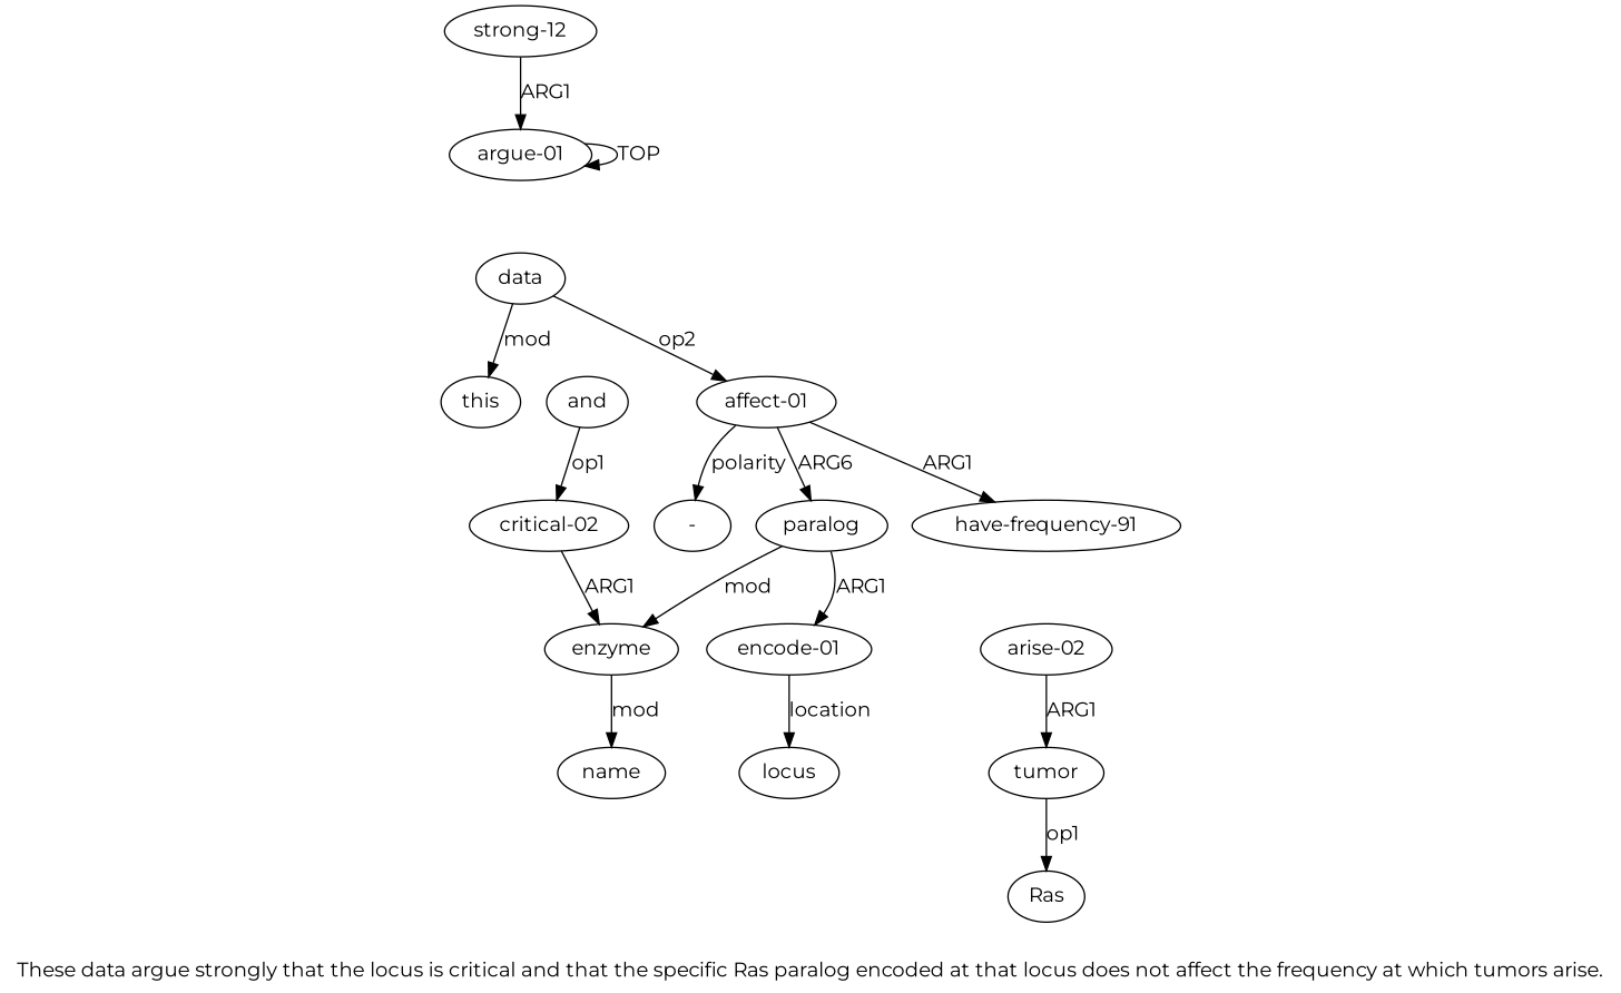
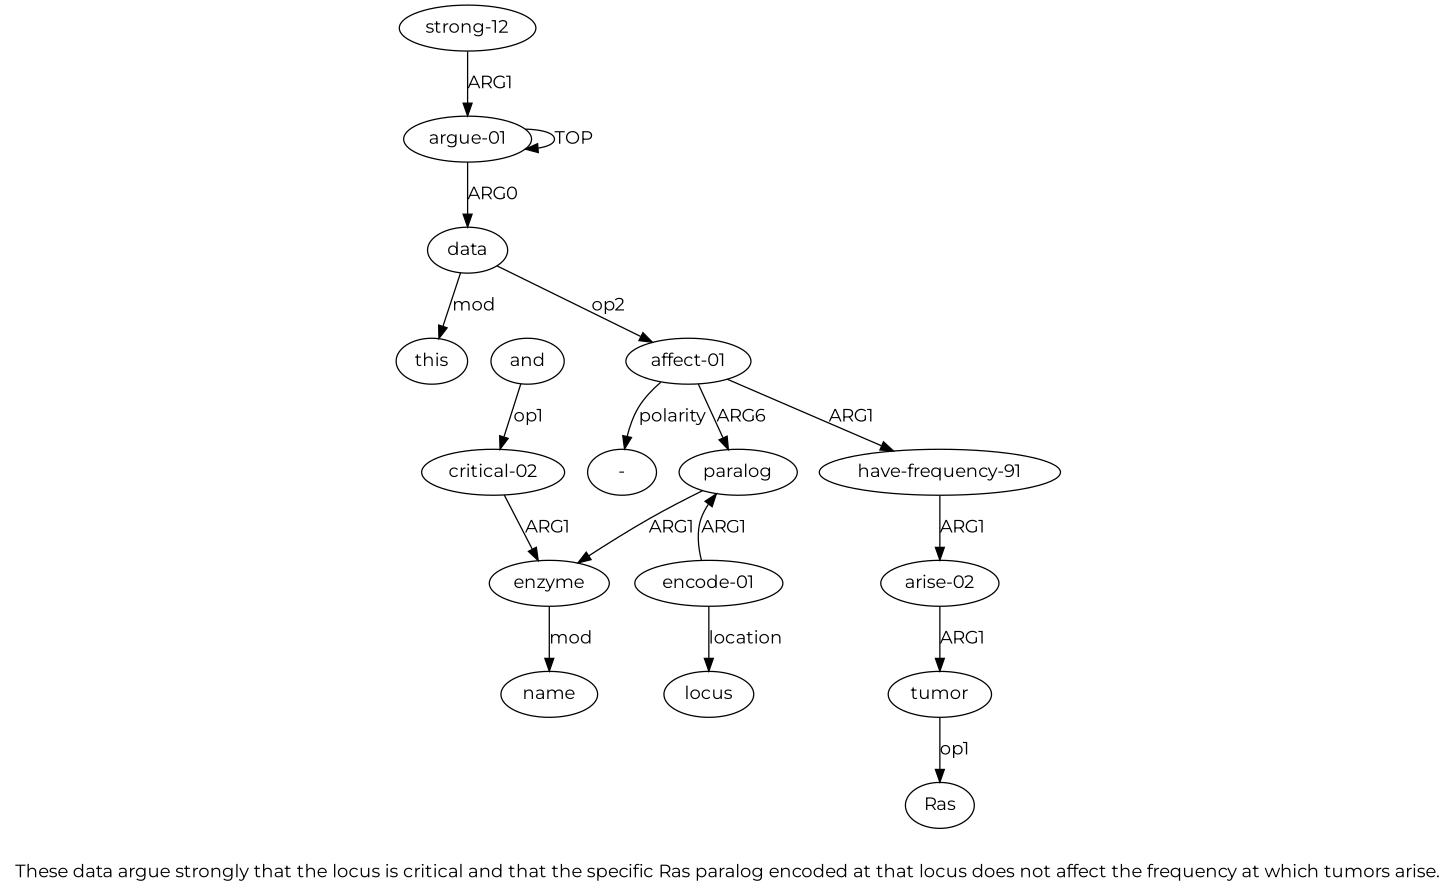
  digraph {
    fontname=Montserrat
    label="These data argue strongly that the locus is critical and that the specific Ras paralog encoded at that locus does not affect the frequency at which tumors arise."
    node [color=black fontname=Montserrat gold_ind=-1 test_ind=-1]
    edge [color=black fontname=Montserrat gold_label=ARG1 test_label=ARG1]
    n1 [gold_ind=15 gold_label="strong-02" label="strong-12" test_ind=15 test_label="strong-02"]
    n2 [gold_ind=0 gold_label="argue-01" label="argue-01" test_ind=0 test_label="argue-01"]
    n3 [gold_ind=1 gold_label=data label=data test_ind=1 test_label=data]
    n4 [gold_ind=2 gold_label=this label=this test_ind=2 test_label=this]
    n5 [gold_ind=6 gold_label="affect-01" label="affect-01" test_ind=6 test_label="affect-01"]
    n6 [gold_ind=3 gold_label=and label=and test_ind=3 test_label=and]
    n7 [gold_ind=4 gold_label="critical-02" label="critical-02" test_ind=4 test_label="critical-02"]
    n8 [gold_ind=14 gold_label=tumor label=tumor test_ind=14 test_label=tumor]
    n9 [gold_label=Ras label=Ras test_label=Ras]
    n10 [gold_ind=11 gold_label="encode-01" label="encode-01" test_ind=11 test_label="encode-01"]
    n11 [gold_ind=5 gold_label=locus label=locus test_ind=5 test_label=locus]
    n12 [gold_ind=7 gold_label=paralog label=paralog test_ind=7 test_label=paralog]
    n13 [gold_ind=8 gold_label=enzyme label=enzyme test_ind=8 test_label=enzyme]
    n14 [gold_ind=9 gold_label=name label=name test_ind=9 test_label=name]
    n15 [gold_ind=13 gold_label="arise-02" label="arise-02" test_ind=13 test_label="arise-02"]
    n16 [gold_ind=12 gold_label="have-frequency-91" label="have-frequency-91" test_ind=12 test_label="have-frequency-91"]
    n17 [gold_label="-" label="-" test_label="-"]
    n1 -> n2 [label=ARG1]
    n2 -> n2 [gold_label=TOP label=TOP test_label=TOP]
+   n2 -> n3 [gold_label=ARG0 label=ARG0 test_label=ARG0]
    n3 -> n4 [gold_label=mod label=mod test_label=mod]
    n3 -> n5 [gold_label=op2 label=op2 test_label=op2]
    n5 -> n12 [gold_label=ARG0 label=ARG6 test_label=ARG0]
    n5 -> n16 [label=ARG1]
    n5 -> n17 [gold_label=polarity label=polarity test_label=polarity]
    n6 -> n7 [gold_label=op1 label=op1 test_label=op1]
    n7 -> n13 [label=ARG1]
    n8 -> n9 [gold_label=op1 label=op1 test_label=op1]
    n10 -> n11 [gold_label=location label=location test_label=location]
-   n12 -> n10 [label=ARG1]
-   n12 -> n13 [gold_label=mod label=mod test_label=mod]
+   n10 -> n12 [label=ARG1]
+   n12 -> n13 [gold_label=mod label=ARG1 test_label=mod]
    n13 -> n14 [gold_label=name label=mod test_label=name]
    n15 -> n8 [label=ARG1]
+   n16 -> n15 [label=ARG1]
  }
